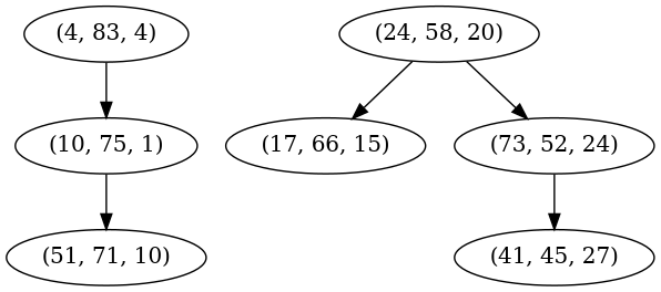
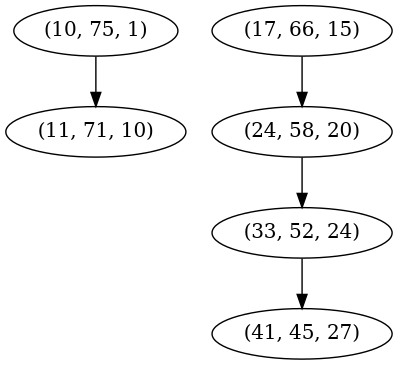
  digraph {
    n1 [label="(10, 75, 1)"]
-   "(4, 83, 4)"
-   "(11, 71, 10)" [label="(51, 71, 10)"]
+   "(11, 71, 10)"
    "(17, 66, 15)"
    "(24, 58, 20)"
-   "(33, 52, 24)" [label="(73, 52, 24)"]
+   "(33, 52, 24)"
    n7 [label="(41, 45, 27)"]
    n1 -> "(11, 71, 10)"
-   "(4, 83, 4)" -> n1
-   "(24, 58, 20)" -> "(17, 66, 15)"
+   "(17, 66, 15)" -> "(24, 58, 20)"
    "(24, 58, 20)" -> "(33, 52, 24)"
    "(33, 52, 24)" -> n7
  }
